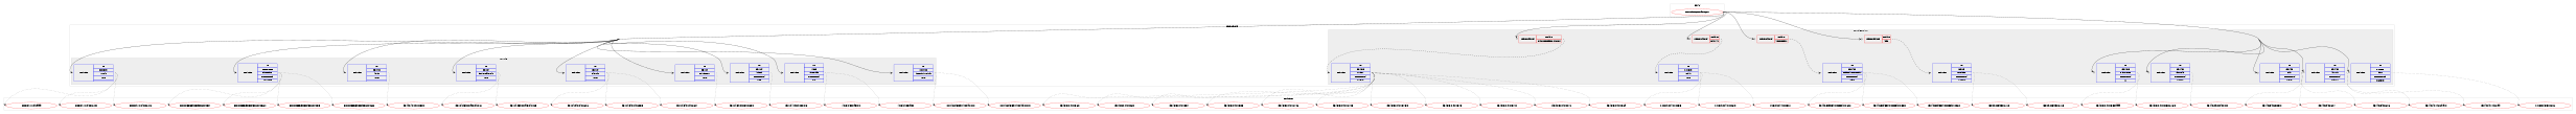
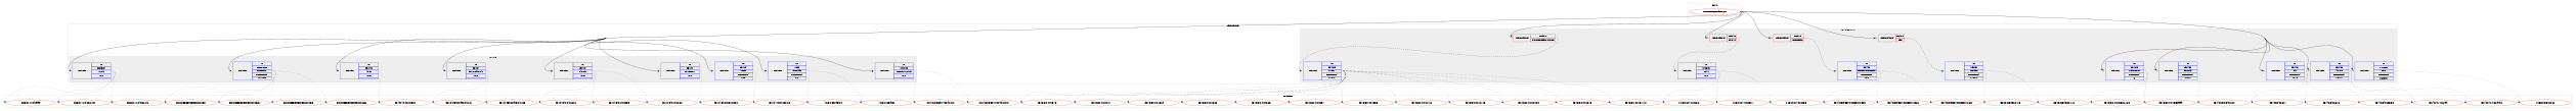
  digraph {
    compound=true
    concentrate=true
    fontname=Helvetica
    fontsize=10
    newrank=true
    rankdir=TB
    ranksep=1.5
    node [color=red fontname=Helvetica fontsize=10]
    edge [arrowhead=vee headport=w style=dotted tailport=e weight=100]
    n1 [label="gnome-base/gconf-3.2.6-r4" width=4]
    n2 [color=blue label=<<TABLE BORDER="0" CELLBORDER="1" CELLSPACING="0" CELLPADDING="4" WIDTH="220"><TR><TD ROWSPAN="6" CELLPADDING="30">pack_dep</TD></TR><TR><TD WIDTH="110">no</TD></TR><TR><TD>app-arch</TD></TR><TR><TD>xz-utils</TD></TR><TR><TD>none</TD></TR><TR><TD></TD></TR></TABLE>> shape=none]
    n3 [color=blue label=<<TABLE BORDER="0" CELLBORDER="1" CELLSPACING="0" CELLPADDING="4" WIDTH="220"><TR><TD ROWSPAN="6" CELLPADDING="30">pack_dep</TD></TR><TR><TD WIDTH="110">no</TD></TR><TR><TD>app-portage</TD></TR><TR><TD>elt-patches</TD></TR><TR><TD>greaterequal</TD></TR><TR><TD>20170815</TD></TR></TABLE>> shape=none]
    n4 [color=blue label=<<TABLE BORDER="0" CELLBORDER="1" CELLSPACING="0" CELLPADDING="4" WIDTH="220"><TR><TD ROWSPAN="6" CELLPADDING="30">pack_dep</TD></TR><TR><TD WIDTH="110">no</TD></TR><TR><TD>dev-libs</TD></TR><TR><TD>libxslt</TD></TR><TR><TD>none</TD></TR><TR><TD></TD></TR></TABLE>> shape=none]
    n5 [color=blue label=<<TABLE BORDER="0" CELLBORDER="1" CELLSPACING="0" CELLPADDING="4" WIDTH="220"><TR><TD ROWSPAN="6" CELLPADDING="30">pack_dep</TD></TR><TR><TD WIDTH="110">no</TD></TR><TR><TD>dev-util</TD></TR><TR><TD>desktop-file-utils</TD></TR><TR><TD>none</TD></TR><TR><TD></TD></TR></TABLE>> shape=none]
    n6 [color=blue label=<<TABLE BORDER="0" CELLBORDER="1" CELLSPACING="0" CELLPADDING="4" WIDTH="220"><TR><TD ROWSPAN="6" CELLPADDING="30">pack_dep</TD></TR><TR><TD WIDTH="110">no</TD></TR><TR><TD>dev-util</TD></TR><TR><TD>glib-utils</TD></TR><TR><TD>none</TD></TR><TR><TD></TD></TR></TABLE>> shape=none]
    n7 [color=blue label=<<TABLE BORDER="0" CELLBORDER="1" CELLSPACING="0" CELLPADDING="4" WIDTH="220"><TR><TD ROWSPAN="6" CELLPADDING="30">pack_dep</TD></TR><TR><TD WIDTH="110">no</TD></TR><TR><TD>dev-util</TD></TR><TR><TD>gtk-doc-am</TD></TR><TR><TD>none</TD></TR><TR><TD></TD></TR></TABLE>> shape=none]
    n8 [color=blue label=<<TABLE BORDER="0" CELLBORDER="1" CELLSPACING="0" CELLPADDING="4" WIDTH="220"><TR><TD ROWSPAN="6" CELLPADDING="30">pack_dep</TD></TR><TR><TD WIDTH="110">no</TD></TR><TR><TD>dev-util</TD></TR><TR><TD>intltool</TD></TR><TR><TD>greaterequal</TD></TR><TR><TD>0.35</TD></TR></TABLE>> shape=none]
    n9 [color=blue label=<<TABLE BORDER="0" CELLBORDER="1" CELLSPACING="0" CELLPADDING="4" WIDTH="220"><TR><TD ROWSPAN="6" CELLPADDING="30">pack_dep</TD></TR><TR><TD WIDTH="110">no</TD></TR><TR><TD>virtual</TD></TR><TR><TD>pkgconfig</TD></TR><TR><TD>greaterequal</TD></TR><TR><TD>0-r1</TD></TR></TABLE>> shape=none]
    n10 [color=blue label=<<TABLE BORDER="0" CELLBORDER="1" CELLSPACING="0" CELLPADDING="4" WIDTH="220"><TR><TD ROWSPAN="6" CELLPADDING="30">pack_dep</TD></TR><TR><TD WIDTH="110">no</TD></TR><TR><TD>x11-misc</TD></TR><TR><TD>shared-mime-info</TD></TR><TR><TD>none</TD></TR><TR><TD></TD></TR></TABLE>> shape=none]
    n11 [color=blue label=<<TABLE BORDER="0" CELLBORDER="1" CELLSPACING="0" CELLPADDING="4" WIDTH="220"><TR><TD ROWSPAN="6" CELLPADDING="30">pack_dep</TD></TR><TR><TD WIDTH="110">no</TD></TR><TR><TD>net-nds</TD></TR><TR><TD>openldap</TD></TR><TR><TD>greaterequal</TD></TR><TR><TD>2.4.38-r1</TD></TR></TABLE>> shape=none]
    n12 [label=<<TABLE BORDER="0" CELLBORDER="1" CELLSPACING="0" CELLPADDING="4"><TR><TD ROWSPAN="3" CELLPADDING="10">use_conditional</TD></TR><TR><TD>positive</TD></TR><TR><TD>ldap</TD></TR></TABLE>> shape=none]
    n13 [color=blue label=<<TABLE BORDER="0" CELLBORDER="1" CELLSPACING="0" CELLPADDING="4" WIDTH="220"><TR><TD ROWSPAN="6" CELLPADDING="30">pack_dep</TD></TR><TR><TD WIDTH="110">no</TD></TR><TR><TD>dev-libs</TD></TR><TR><TD>gobject-introspection</TD></TR><TR><TD>greaterequal</TD></TR><TR><TD>0.9.5</TD></TR></TABLE>> shape=none]
    n14 [label=<<TABLE BORDER="0" CELLBORDER="1" CELLSPACING="0" CELLPADDING="4"><TR><TD ROWSPAN="3" CELLPADDING="10">use_conditional</TD></TR><TR><TD>positive</TD></TR><TR><TD>introspection</TD></TR></TABLE>> shape=none]
    n15 [color=blue label=<<TABLE BORDER="0" CELLBORDER="1" CELLSPACING="0" CELLPADDING="4" WIDTH="220"><TR><TD ROWSPAN="6" CELLPADDING="30">pack_dep</TD></TR><TR><TD WIDTH="110">no</TD></TR><TR><TD>sys-auth</TD></TR><TR><TD>polkit</TD></TR><TR><TD>none</TD></TR><TR><TD></TD></TR></TABLE>> shape=none]
    n16 [label=<<TABLE BORDER="0" CELLBORDER="1" CELLSPACING="0" CELLPADDING="4"><TR><TD ROWSPAN="3" CELLPADDING="10">use_conditional</TD></TR><TR><TD>positive</TD></TR><TR><TD>policykit</TD></TR></TABLE>> shape=none]
    n17 [color=blue label=<<TABLE BORDER="0" CELLBORDER="1" CELLSPACING="0" CELLPADDING="4" WIDTH="220"><TR><TD ROWSPAN="6" CELLPADDING="30">pack_dep</TD></TR><TR><TD WIDTH="110">no</TD></TR><TR><TD>dev-lang</TD></TR><TR><TD>python</TD></TR><TR><TD>greaterequal</TD></TR><TR><TD>2.7.5-r2</TD></TR></TABLE>> shape=none]
    n18 [label=<<TABLE BORDER="0" CELLBORDER="1" CELLSPACING="0" CELLPADDING="4"><TR><TD ROWSPAN="3" CELLPADDING="10">use_conditional</TD></TR><TR><TD>positive</TD></TR><TR><TD>python_targets_python2_7</TD></TR></TABLE>> shape=none]
    n19 [color=blue label=<<TABLE BORDER="0" CELLBORDER="1" CELLSPACING="0" CELLPADDING="4" WIDTH="220"><TR><TD ROWSPAN="6" CELLPADDING="30">pack_dep</TD></TR><TR><TD WIDTH="110">no</TD></TR><TR><TD>dev-lang</TD></TR><TR><TD>python-exec</TD></TR><TR><TD>greaterequal</TD></TR><TR><TD>2</TD></TR></TABLE>> shape=none]
    n20 [color=blue label=<<TABLE BORDER="0" CELLBORDER="1" CELLSPACING="0" CELLPADDING="4" WIDTH="220"><TR><TD ROWSPAN="6" CELLPADDING="30">pack_dep</TD></TR><TR><TD WIDTH="110">no</TD></TR><TR><TD>dev-libs</TD></TR><TR><TD>dbus-glib</TD></TR><TR><TD>greaterequal</TD></TR><TR><TD>0.100.2</TD></TR></TABLE>> shape=none]
    n21 [color=blue label=<<TABLE BORDER="0" CELLBORDER="1" CELLSPACING="0" CELLPADDING="4" WIDTH="220"><TR><TD ROWSPAN="6" CELLPADDING="30">pack_dep</TD></TR><TR><TD WIDTH="110">no</TD></TR><TR><TD>dev-libs</TD></TR><TR><TD>glib</TD></TR><TR><TD>greaterequal</TD></TR><TR><TD>2.34.3</TD></TR></TABLE>> shape=none]
    n22 [color=blue label=<<TABLE BORDER="0" CELLBORDER="1" CELLSPACING="0" CELLPADDING="4" WIDTH="220"><TR><TD ROWSPAN="6" CELLPADDING="30">pack_dep</TD></TR><TR><TD WIDTH="110">no</TD></TR><TR><TD>dev-libs</TD></TR><TR><TD>libxml2</TD></TR><TR><TD>greaterequal</TD></TR><TR><TD>2.9.1-r4</TD></TR></TABLE>> shape=none]
    n23 [color=blue label=<<TABLE BORDER="0" CELLBORDER="1" CELLSPACING="0" CELLPADDING="4" WIDTH="220"><TR><TD ROWSPAN="6" CELLPADDING="30">pack_dep</TD></TR><TR><TD WIDTH="110">no</TD></TR><TR><TD>sys-apps</TD></TR><TR><TD>dbus</TD></TR><TR><TD>greaterequal</TD></TR><TR><TD>1.6.18-r1</TD></TR></TABLE>> shape=none]
    n24 [label="app-arch/xz-utils-5.2.4-r2" width=4]
    n25 [label="app-arch/xz-utils-5.2.4-r3" width=4]
    n26 [label="app-arch/xz-utils-9999" width=4]
    n27 [label="app-portage/elt-patches-20170317" width=4]
    n28 [label="app-portage/elt-patches-20170622" width=4]
    n29 [label="app-portage/elt-patches-20170815" width=4]
    n30 [label="app-portage/elt-patches-20170826.1" width=4]
    n31 [label="dev-libs/libxslt-1.1.33-r1" width=4]
    n32 [label="dev-util/desktop-file-utils-0.23" width=4]
    n33 [label="dev-util/desktop-file-utils-0.24" width=4]
    n34 [label="dev-util/glib-utils-2.58.3" width=4]
    n35 [label="dev-util/glib-utils-2.60.6" width=4]
    n36 [label="dev-util/glib-utils-2.60.7" width=4]
    n37 [label="dev-util/gtk-doc-am-1.25-r1" width=4]
    n38 [label="dev-util/intltool-0.51.0-r2" width=4]
    n39 [label="virtual/pkgconfig-0-r1" width=4]
    n40 [label="virtual/pkgconfig-1" width=4]
    n41 [label="x11-misc/shared-mime-info-1.10" width=4]
    n42 [label="x11-misc/shared-mime-info-1.10-r1" width=4]
    n43 [label="dev-libs/gobject-introspection-1.56.1" width=4]
    n44 [label="dev-libs/gobject-introspection-1.58.3" width=4]
    n45 [label="dev-libs/gobject-introspection-1.60.2" width=4]
    n46 [label="net-nds/openldap-2.4.45" width=4]
    n47 [label="net-nds/openldap-2.4.48" width=4]
    n48 [label="sys-auth/polkit-0.115-r3" width=4]
    n49 [label="sys-auth/polkit-0.115-r4" width=4]
    n50 [label="sys-auth/polkit-0.116-r1" width=4]
    n51 [label="dev-lang/python-2.7.15" width=4]
    n52 [label="dev-lang/python-2.7.16" width=4]
    n53 [label="dev-lang/python-3.5.5" width=4]
    n54 [label="dev-lang/python-3.5.7" width=4]
    n55 [label="dev-lang/python-3.6.5" width=4]
    n56 [label="dev-lang/python-3.6.8" width=4]
    n57 [label="dev-lang/python-3.6.9" width=4]
    n58 [label="dev-lang/python-3.7.2" width=4]
    n59 [label="dev-lang/python-3.7.3" width=4]
+   n60 [label="dev-lang/python-3.7.4-r1" width=4]
    n61 [label="dev-lang/python-3.7.5" width=4]
    n62 [label="dev-lang/python-3.7.5-r1" width=4]
    n63 [label="dev-lang/python-exec-2.4.6-r1" width=4]
    n64 [label="dev-lang/python-exec-9999" width=4]
    n65 [label="dev-libs/dbus-glib-0.110" width=4]
    n66 [label="dev-libs/glib-2.58.3-r1" width=4]
    n67 [label="dev-libs/glib-2.60.6" width=4]
    n68 [label="dev-libs/glib-2.60.7" width=4]
    n69 [label="dev-libs/libxml2-2.9.9" width=4]
    n70 [label="dev-libs/libxml2-2.9.9-r1" width=4]
    n71 [label="sys-apps/lang-1.12.16" width=4]
    subgraph cluster_1 {
      color=gray
      label=<<i>ebuild</i>>
      rank=same
      n1
    }
    subgraph cluster_2 {
      color=gray
      label=<<i>dependencies</i>>
      subgraph cluster_3 {
        color=gray
        fillcolor="#eeeeee"
        label=<<i>compile</i>>
        style=filled
        subgraph sub_4 {
          color=gray
          fillcolor="#eeeeee"
          label=<<i>compile</i>>
          style=filled
          n2
        }
        subgraph sub_5 {
          color=gray
          fillcolor="#eeeeee"
          label=<<i>compile</i>>
          style=filled
          n3
        }
        subgraph sub_6 {
          color=gray
          fillcolor="#eeeeee"
          label=<<i>compile</i>>
          style=filled
          n4
        }
        subgraph sub_7 {
          color=gray
          fillcolor="#eeeeee"
          label=<<i>compile</i>>
          style=filled
          n5
        }
        subgraph sub_8 {
          color=gray
          fillcolor="#eeeeee"
          label=<<i>compile</i>>
          style=filled
          n6
        }
        subgraph sub_9 {
          color=gray
          fillcolor="#eeeeee"
          label=<<i>compile</i>>
          style=filled
          n7
        }
        subgraph sub_10 {
          color=gray
          fillcolor="#eeeeee"
          label=<<i>compile</i>>
          style=filled
          n8
        }
        subgraph sub_11 {
          color=gray
          fillcolor="#eeeeee"
          label=<<i>compile</i>>
          style=filled
          n9
        }
        subgraph sub_12 {
          color=gray
          fillcolor="#eeeeee"
          label=<<i>compile</i>>
          style=filled
          n10
        }
      }
      subgraph cluster_13 {
        color=gray
        fillcolor="#eeeeee"
        label=<<i>compile and run</i>>
        style=filled
        subgraph sub_14 {
          color=gray
          fillcolor="#eeeeee"
          label=<<i>compile and run</i>>
          style=filled
          n12
          subgraph sub_15 {
            color=gray
            fillcolor="#eeeeee"
            label=<<i>compile and run</i>>
            style=filled
            n11
          }
        }
        subgraph sub_16 {
          color=gray
          fillcolor="#eeeeee"
          label=<<i>compile and run</i>>
          style=filled
          n14
          subgraph sub_17 {
            color=gray
            fillcolor="#eeeeee"
            label=<<i>compile and run</i>>
            style=filled
            n13
          }
        }
        subgraph sub_18 {
          color=gray
          fillcolor="#eeeeee"
          label=<<i>compile and run</i>>
          style=filled
          n16
          subgraph sub_19 {
            color=gray
            fillcolor="#eeeeee"
            label=<<i>compile and run</i>>
            style=filled
            n15
          }
        }
        subgraph sub_20 {
          color=gray
          fillcolor="#eeeeee"
          label=<<i>compile and run</i>>
          style=filled
          n18
          subgraph sub_21 {
            color=gray
            fillcolor="#eeeeee"
            label=<<i>compile and run</i>>
            style=filled
            n17
          }
        }
        subgraph sub_22 {
          color=gray
          fillcolor="#eeeeee"
          label=<<i>compile and run</i>>
          style=filled
          n19
        }
        subgraph sub_23 {
          color=gray
          fillcolor="#eeeeee"
          label=<<i>compile and run</i>>
          style=filled
          n20
        }
        subgraph sub_24 {
          color=gray
          fillcolor="#eeeeee"
          label=<<i>compile and run</i>>
          style=filled
          n21
        }
        subgraph sub_25 {
          color=gray
          fillcolor="#eeeeee"
          label=<<i>compile and run</i>>
          style=filled
          n22
        }
        subgraph sub_26 {
          color=gray
          fillcolor="#eeeeee"
          label=<<i>compile and run</i>>
          style=filled
          n23
        }
      }
      subgraph cluster_27 {
        color=gray
        fillcolor="#eeeeee"
        label=<<i>run</i>>
        style=filled
      }
    }
    subgraph cluster_28 {
      color=gray
      label=<<i>candidates</i>>
      rank=same
      subgraph sub_29 {
        color=black
        label=<<i>candidates</i>>
        nodesep=1
        rank=same
        n24
        n25
        n26
      }
      subgraph sub_30 {
        color=black
        label=<<i>candidates</i>>
        nodesep=1
        rank=same
        n27
        n28
        n29
        n30
      }
      subgraph sub_31 {
        color=black
        label=<<i>candidates</i>>
        nodesep=1
        rank=same
        n31
      }
      subgraph sub_32 {
        color=black
        label=<<i>candidates</i>>
        nodesep=1
        rank=same
        n32
        n33
      }
      subgraph sub_33 {
        color=black
        label=<<i>candidates</i>>
        nodesep=1
        rank=same
        n34
        n35
        n36
      }
      subgraph sub_34 {
        color=black
        label=<<i>candidates</i>>
        nodesep=1
        rank=same
        n37
      }
      subgraph sub_35 {
        color=black
        label=<<i>candidates</i>>
        nodesep=1
        rank=same
        n38
      }
      subgraph sub_36 {
        color=black
        label=<<i>candidates</i>>
        nodesep=1
        rank=same
        n39
        n40
      }
      subgraph sub_37 {
        color=black
        label=<<i>candidates</i>>
        nodesep=1
        rank=same
        n41
        n42
      }
      subgraph sub_38 {
        color=black
        label=<<i>candidates</i>>
        nodesep=1
        rank=same
        n43
        n44
        n45
      }
      subgraph sub_39 {
        color=black
        label=<<i>candidates</i>>
        nodesep=1
        rank=same
        n46
        n47
      }
      subgraph sub_40 {
        color=black
        label=<<i>candidates</i>>
        nodesep=1
        rank=same
        n48
        n49
        n50
      }
      subgraph sub_41 {
        color=black
        label=<<i>candidates</i>>
        nodesep=1
        rank=same
        n51
        n52
        n53
        n54
        n55
        n56
        n57
        n58
        n59
+       n60
        n61
        n62
      }
      subgraph sub_42 {
        color=black
        label=<<i>candidates</i>>
        nodesep=1
        rank=same
        n63
        n64
      }
      subgraph sub_43 {
        color=black
        label=<<i>candidates</i>>
        nodesep=1
        rank=same
        n65
      }
      subgraph sub_44 {
        color=black
        label=<<i>candidates</i>>
        nodesep=1
        rank=same
        n66
        n67
        n68
      }
      subgraph sub_45 {
        color=black
        label=<<i>candidates</i>>
        nodesep=1
        rank=same
        n69
        n70
      }
      subgraph sub_46 {
        color=black
        label=<<i>candidates</i>>
        nodesep=1
        rank=same
        n71
      }
    }
    n1 -> n2 [style=solid weight=20]
    n1 -> n3 [style=solid weight=20]
    n1 -> n4 [style=solid weight=20]
    n1 -> n5 [style=solid weight=20]
    n1 -> n6 [style=solid weight=20]
    n1 -> n7 [style=solid weight=20]
    n1 -> n8 [style=solid weight=20]
    n1 -> n9 [style=solid weight=20]
    n1 -> n10 [style=solid weight=20]
    n1 -> n12 [arrowhead=odotvee style=solid weight=20]
    n1 -> n14 [arrowhead=odotvee style=solid weight=20]
    n1 -> n16 [arrowhead=odotvee style=solid weight=20]
    n1 -> n18 [arrowhead=odotvee style=solid weight=20]
    n1 -> n19 [arrowhead=odotvee style=solid weight=20]
    n1 -> n20 [arrowhead=odotvee style=solid weight=20]
    n1 -> n21 [arrowhead=odotvee style=solid weight=20]
    n1 -> n22 [arrowhead=odotvee style=solid weight=20]
    n1 -> n23 [arrowhead=odotvee style=solid weight=20]
    n2 -> n24
    n2 -> n25
    n2 -> n26
    n3 -> n27
    n3 -> n28
    n3 -> n29
    n3 -> n30
    n4 -> n31
    n5 -> n32
    n5 -> n33
    n6 -> n34
    n6 -> n35
    n6 -> n36
    n7 -> n37
    n8 -> n38
    n9 -> n39
    n9 -> n40
    n10 -> n41
    n10 -> n42
    n11 -> n46
    n11 -> n47
    n12 -> n11 [style=dashed weight=20]
    n13 -> n43
    n13 -> n44
    n13 -> n45
    n14 -> n13 [style=dashed weight=20]
    n15 -> n48
    n15 -> n49
    n15 -> n50
    n16 -> n15 [style=dashed weight=20]
    n17 -> n51
    n17 -> n52
    n17 -> n53
    n17 -> n54
    n17 -> n55
    n17 -> n56
    n17 -> n57
    n17 -> n58
    n17 -> n59
+   n17 -> n60
    n17 -> n61
    n17 -> n62
    n18 -> n17 [style=dashed weight=20]
    n19 -> n63
    n19 -> n64
    n20 -> n65
    n21 -> n66
    n21 -> n67
    n21 -> n68
    n22 -> n69
    n22 -> n70
    n23 -> n71
  }
